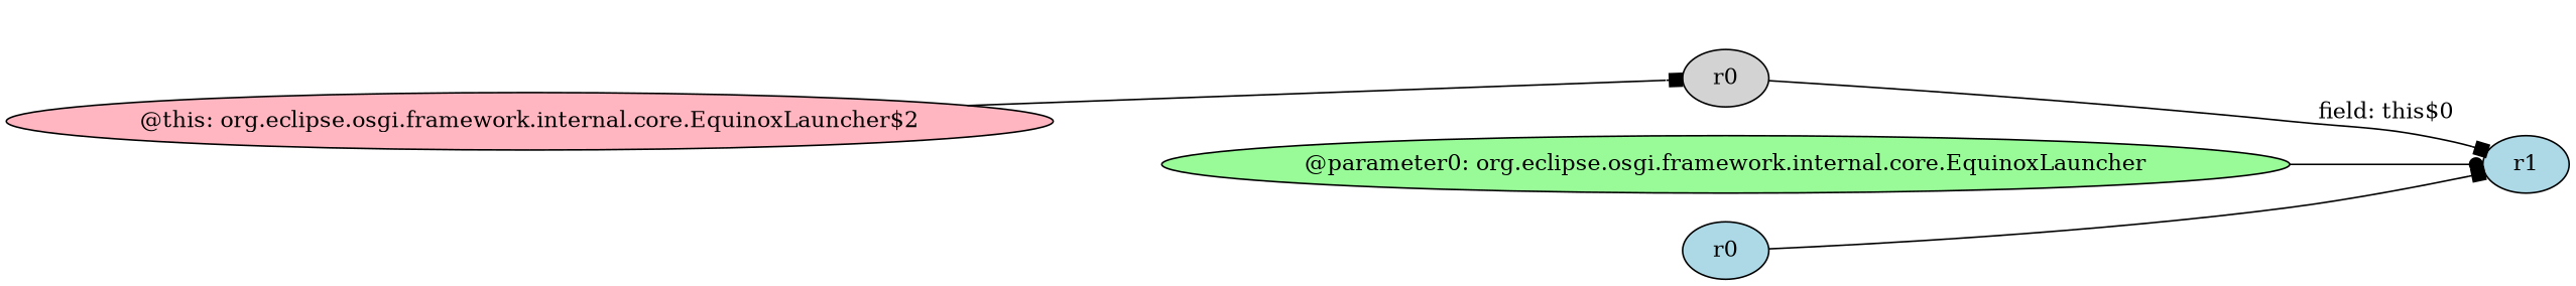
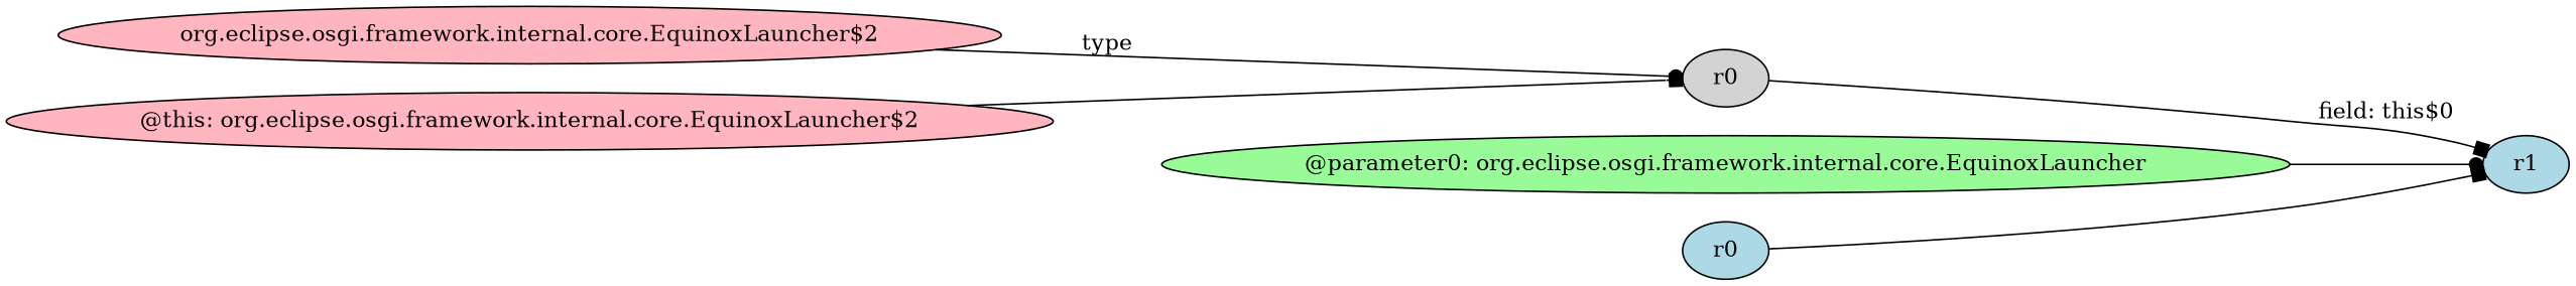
  digraph {
    rankdir=LR
    node [style=filled fillcolor=lightpink]
    edge [arrowhead=box]
+   n1 [label="org.eclipse.osgi.framework.internal.core.EquinoxLauncher$2"]
    n2 [label=r0 fillcolor=lightgrey]
    n3 [label=r1 fillcolor=lightblue]
    n4 [label="@parameter0: org.eclipse.osgi.framework.internal.core.EquinoxLauncher" fillcolor=palegreen]
    n5 [label="@this: org.eclipse.osgi.framework.internal.core.EquinoxLauncher$2"]
    n6 [label=r0 fillcolor=lightblue]
+   n1 -> n2 [label=type arrowhead=dot]
    n2 -> n3 [label="field: this$0"]
    n4 -> n3 [arrowhead=dot]
    n5 -> n2
    n6 -> n3
  }
